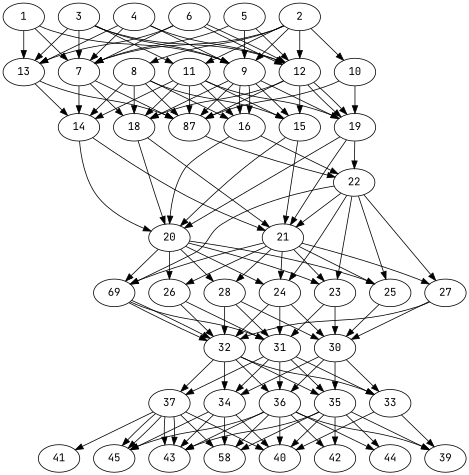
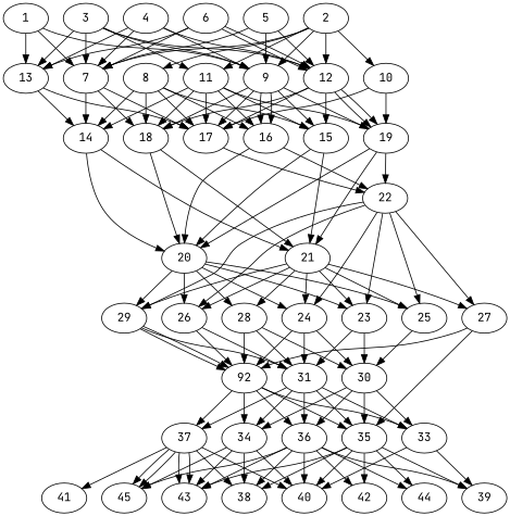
  digraph {
    fontname="JetBrains Mono"
    node [alpha=0.15 fontname="JetBrains Mono"]
    edge [fontname="JetBrains Mono"]
    1 [expect_size=45417472]
    7 [alpha=0.19 expect_size=27813888]
    9 [alpha=0.12 expect_size=49148928]
    13 [alpha=0.17 expect_size=38651904]
    14 [alpha=0.10 expect_size=35302400]
-   17 [alpha=0.03 expect_size=34691072 label=87]
+   17 [alpha=0.03 expect_size=34691072]
    18 [alpha=0.17 expect_size=31847424]
    15 [alpha=0.14 expect_size=6796288]
    16 [alpha=0.09 expect_size=6397952]
    19 [alpha=0.02 expect_size=11848704]
    20 [alpha=0.08 expect_size=40994816]
    21 [alpha=0.10 expect_size=39716864]
    22 [alpha=0.02 expect_size=10504192]
    2 [alpha=0.07 expect_size=27276288]
    8 [alpha=0.12 expect_size=14915584]
    10 [alpha=0.19 expect_size=36341760]
    11 [alpha=0.08 expect_size=35209216]
    12 [alpha=0.09 expect_size=22495232]
    3 [alpha=0.19 expect_size=17994752]
    4 [alpha=0.08 expect_size=28207104]
    5 [alpha=0.20 expect_size=42116096]
    6 [alpha=0.12 expect_size=12329984]
    23 [alpha=0.20 expect_size=31542272]
    24 [alpha=0.07 expect_size=25375744]
    25 [alpha=0.09 expect_size=49739776]
    26 [expect_size=36047872]
    28 [alpha=0.09 expect_size=16992256]
-   29 [alpha=0.07 expect_size=9959424 label=69]
+   29 [alpha=0.07 expect_size=9959424]
    27 [alpha=0.10 expect_size=10103808]
    30 [alpha=0.18 expect_size=15740928]
    31 [alpha=0.02 expect_size=34461696]
-   32 [alpha=0.13 expect_size=11926528]
+   32 [alpha=0.13 expect_size=11926528 label=92]
    33 [alpha=0.18 expect_size=17353728]
    34 [alpha=0.16 expect_size=16311296]
    35 [expect_size=31763456]
    36 [alpha=0.14 expect_size=6211584]
    37 [alpha=0.06 expect_size=41114624]
    39 [alpha=0.14 expect_size=39374848]
    40 [expect_size=9123840]
-   38 [alpha=0.09 expect_size=17487872 label=58]
+   38 [alpha=0.09 expect_size=17487872]
    43 [alpha=0.17 expect_size=40857600]
    45 [alpha=0.11 expect_size=28595200]
    42 [alpha=0.08 expect_size=9848832]
    44 [expect_size=37086208]
    41 [alpha=0.11 expect_size=52207616]
    1 -> 7
    1 -> 9
    1 -> 13
    7 -> 14
    7 -> 17
    7 -> 18
    9 -> 17
    9 -> 18
    9 -> 15
    9 -> 16
    9 -> 16
    9 -> 19
    13 -> 14
    13 -> 17
    14 -> 20
    14 -> 21
    17 -> 22
    18 -> 20
    18 -> 21
    15 -> 20
    15 -> 21
    16 -> 20
    16 -> 22
    19 -> 20
    19 -> 21
    19 -> 22
    20 -> 23
    20 -> 24
    20 -> 25
    20 -> 26
    20 -> 28
    20 -> 29
    21 -> 23
    21 -> 24
    21 -> 25
    21 -> 26
    21 -> 28
    21 -> 29
    21 -> 27
    22 -> 23
    22 -> 24
    22 -> 25
-   22 -> 21
+   22 -> 26
    22 -> 29
    22 -> 27
    2 -> 7
    2 -> 9
    2 -> 8
    2 -> 10
    2 -> 11
    2 -> 12
    8 -> 14
    8 -> 17
    8 -> 18
    8 -> 15
    8 -> 16
    10 -> 17
    10 -> 19
    11 -> 14
    11 -> 17
    11 -> 18
    11 -> 15
    11 -> 16
    11 -> 19
    12 -> 17
    12 -> 18
    12 -> 15
    12 -> 19
    12 -> 19
    3 -> 7
    3 -> 9
    3 -> 13
    3 -> 11
    3 -> 12
    4 -> 7
    4 -> 9
    4 -> 13
    4 -> 12
    5 -> 7
    5 -> 9
    5 -> 12
    6 -> 7
    6 -> 13
    6 -> 12
    6 -> 12
    23 -> 30
    23 -> 31
    24 -> 30
    24 -> 31
    24 -> 32
    25 -> 30
    26 -> 31
    26 -> 32
    28 -> 30
    28 -> 31
    28 -> 32
    29 -> 31
    29 -> 32
    29 -> 32
-   27 -> 30
+   27 -> 35
    27 -> 32
    30 -> 33
    30 -> 34
    30 -> 35
    30 -> 36
    31 -> 33
    31 -> 34
    31 -> 35
    31 -> 36
    31 -> 37
    32 -> 33
    32 -> 34
    32 -> 35
    32 -> 36
    32 -> 37
    33 -> 39
    33 -> 40
    34 -> 40
    34 -> 38
    34 -> 43
    34 -> 45
    35 -> 39
    35 -> 40
    35 -> 38
    35 -> 43
    35 -> 42
    35 -> 44
    36 -> 39
    36 -> 40
    36 -> 38
    36 -> 43
    36 -> 45
    36 -> 42
    36 -> 44
    37 -> 40
    37 -> 38
    37 -> 43
    37 -> 43
    37 -> 45
    37 -> 45
    37 -> 41
  }
